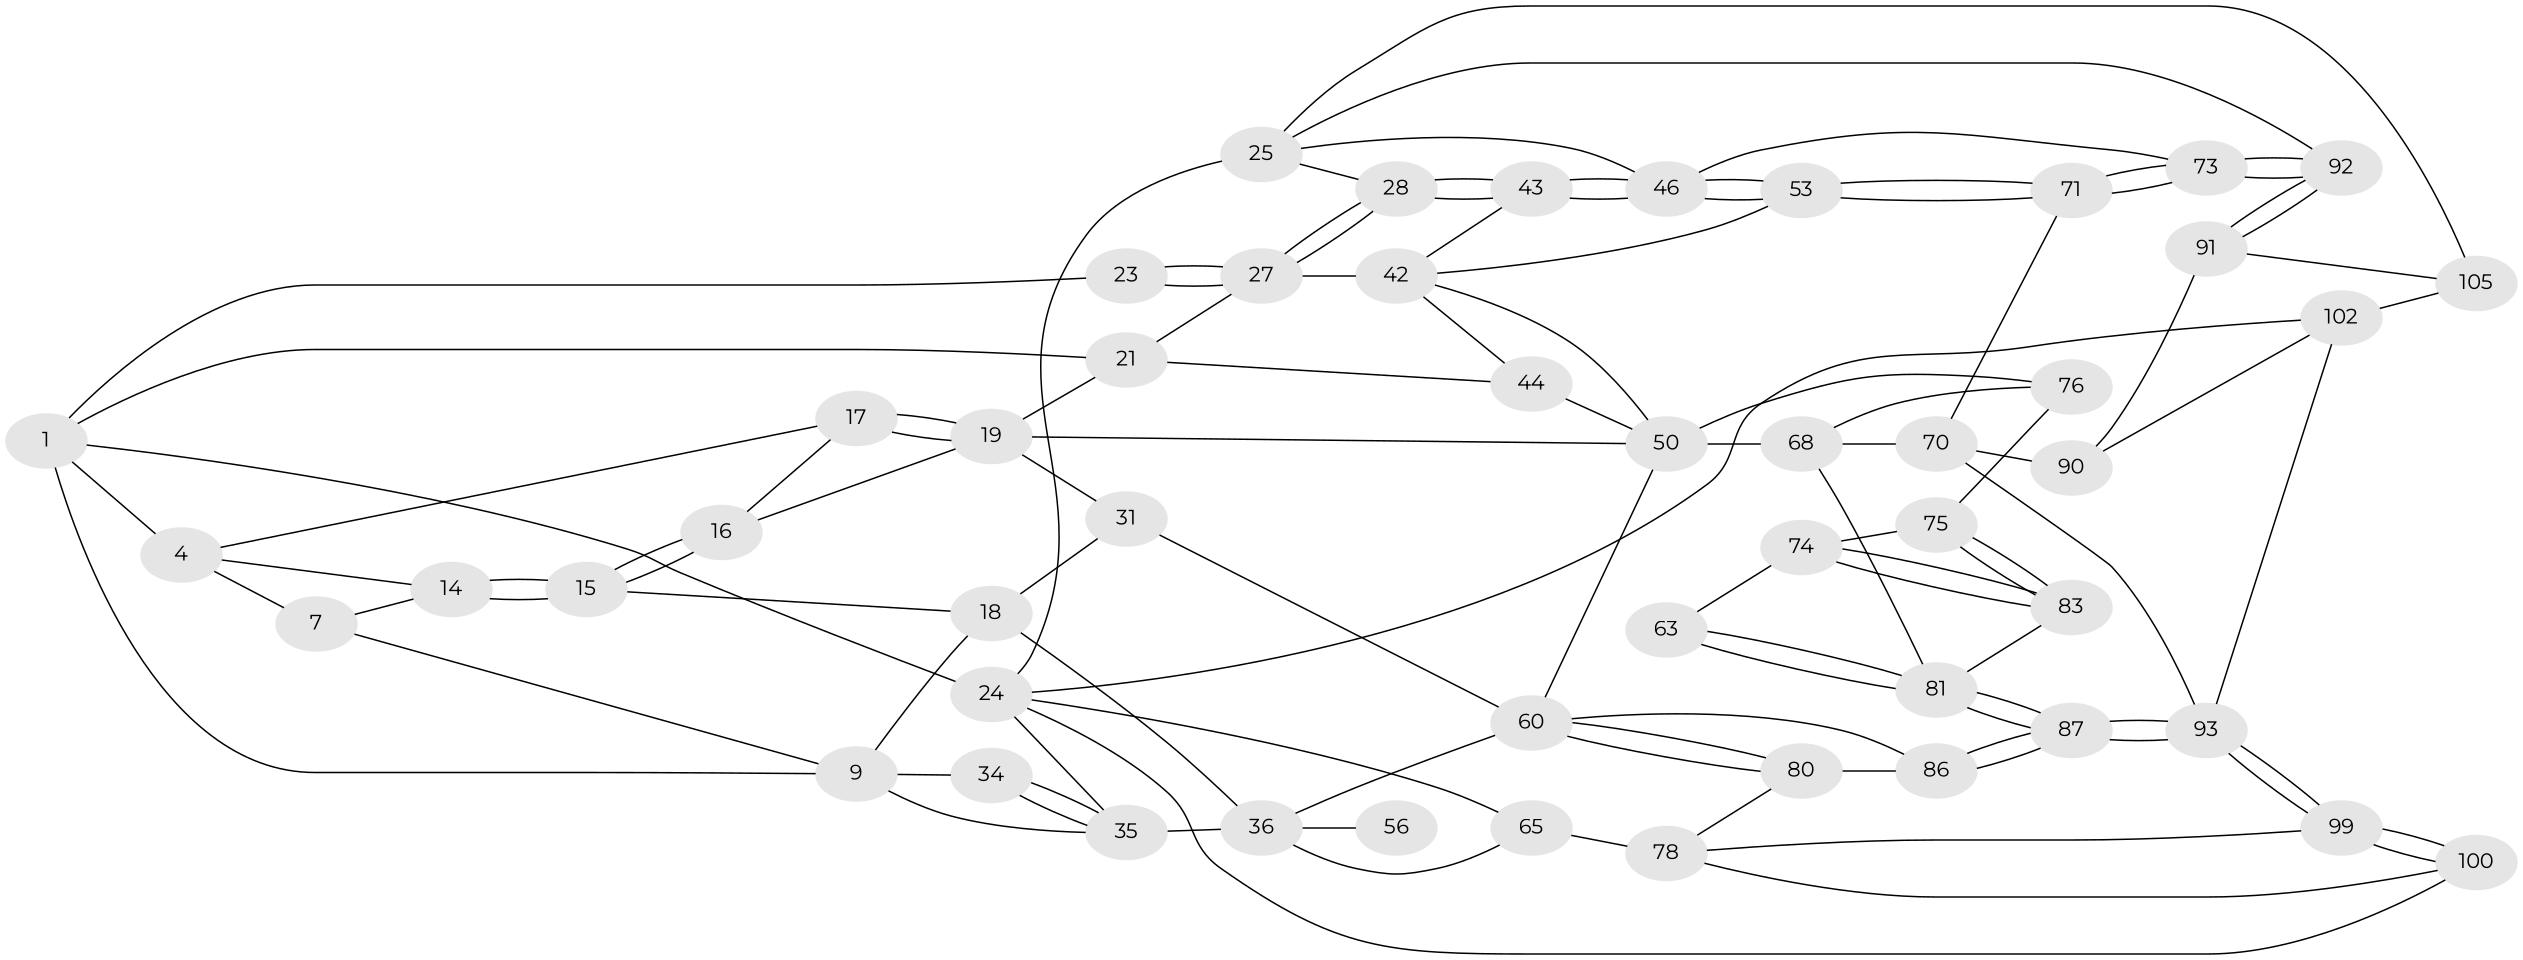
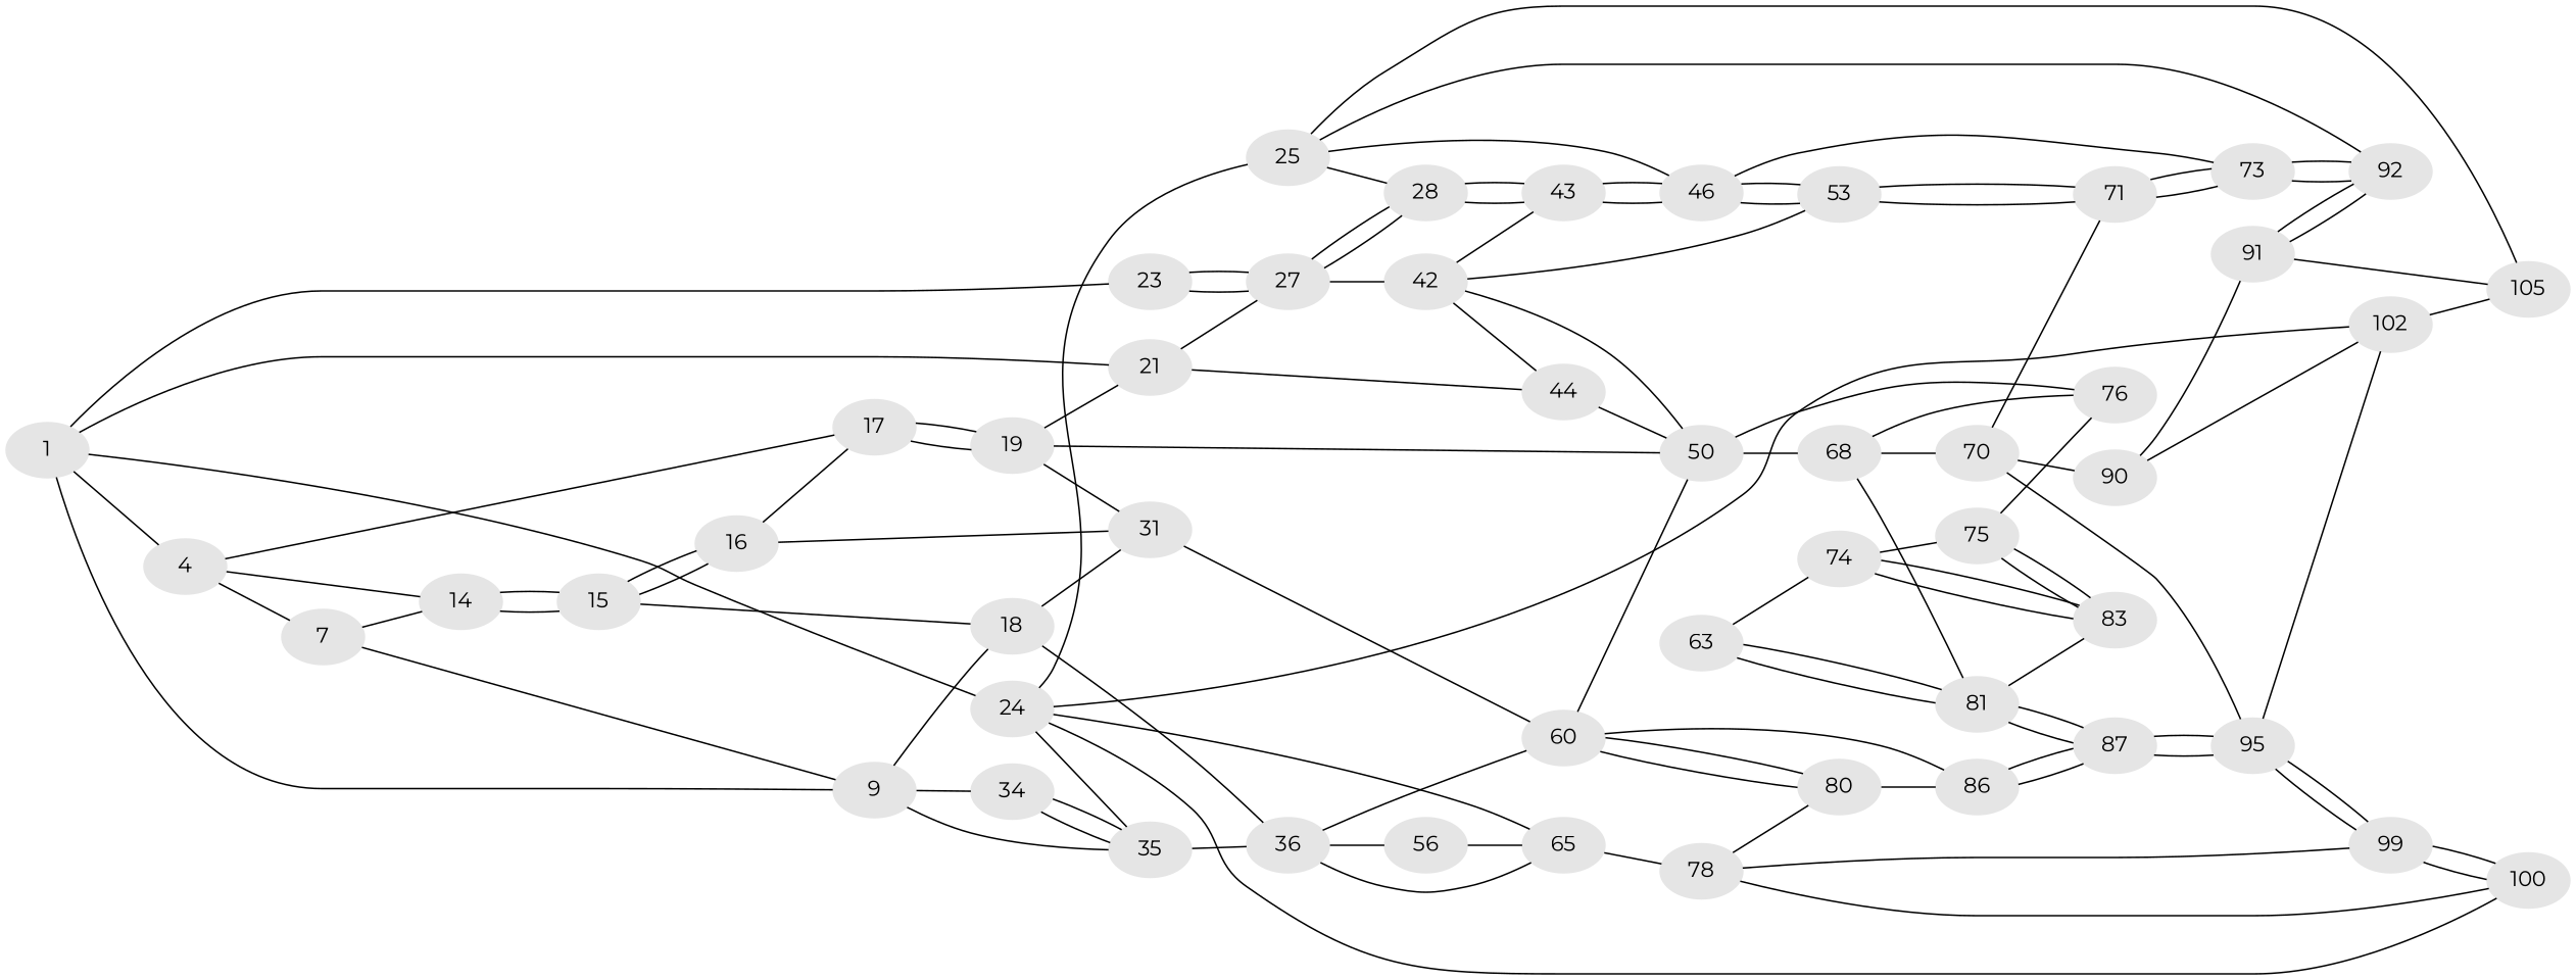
  graph {
    fontname=Montserrat
    rankdir=LR
    node [color=gray90 fontname=Montserrat style=filled]
    edge [fontname=Montserrat]
    1 [super="+2+8"]
    4 [super="+5"]
    9 [super="+10+38"]
    21 [super="+22"]
    23
    24 [super="+39+84"]
    7 [super="+12"]
    14
    17
    18 [super="+30"]
    34
    35 [super="+41"]
    27 [super="+29"]
    44
    25 [super="+26+94"]
    65 [super="+66"]
    100
    102 [super="+103"]
    15
    19 [super="+20+33"]
    31 [super="+32"]
    36 [super="+55+37"]
    16
    50 [super="+72+51"]
    60 [super="+61"]
    56 [super="+58"]
    68 [super="+69"]
    76
    28
    42 [super="+45"]
    46 [super="+47"]
    92
    105 [super="+106"]
    78 [super="+79"]
    43
    53
    73
    80
    86
    71
    63 [super="+64"]
    74
    81 [super="+82"]
    70 [super="+89"]
    87
    75
    83
    99
    90 [super="+98"]
-   95 [super="+96" label=93]
+   95 [super="+96"]
    91
    1 -- 4
    1 -- 9
    1 -- 21
    1 -- 23
    1 -- 24
    4 -- 7 [weight=2]
    4 -- 14
    4 -- 17
    9 -- 18
    9 -- 34 [weight=2]
    9 -- 35
    21 -- 27
    21 -- 44
    23 -- 27
    23 -- 27
    24 -- 35
    24 -- 25 [weight=2]
    24 -- 65 [weight=2]
    24 -- 100
    24 -- 102
    7 -- 9
    7 -- 14
    14 -- 15
    14 -- 15
    17 -- 19
    17 -- 19
    18 -- 31
    18 -- 36
    34 -- 35
    34 -- 35
    35 -- 36
    27 -- 28
    27 -- 28
    27 -- 42
    44 -- 50
    25 -- 28
    25 -- 46
    25 -- 92
    25 -- 105
    65 -- 78
    102 -- 105 [weight=2]
    15 -- 18
    15 -- 16
    15 -- 16
    19 -- 21
    19 -- 31
    19 -- 50
    31 -- 60
    36 -- 65
    36 -- 60
    36 -- 56 [weight=2]
    16 -- 17
-   16 -- 19
+   16 -- 31
    50 -- 68 [weight=2]
    50 -- 76
    60 -- 50
    60 -- 80
    60 -- 80
    60 -- 86
+   56 -- 65
    68 -- 76
    68 -- 81
    68 -- 70 [weight=2]
    28 -- 43
    28 -- 43
    42 -- 44
    42 -- 50
    42 -- 43
    42 -- 53
    46 -- 53
    46 -- 53
    46 -- 73
    78 -- 100
    78 -- 80
    78 -- 99
    43 -- 46
    43 -- 46
    53 -- 71
    53 -- 71
    73 -- 92
    73 -- 92
    80 -- 86
    86 -- 87
    86 -- 87
    71 -- 73
    71 -- 73
    63 -- 74
    63 -- 81
    63 -- 81
    74 -- 75
    74 -- 83
    74 -- 83
    81 -- 87
    81 -- 87
    81 -- 83
    70 -- 71
    70 -- 90 [weight=2]
    70 -- 95
    87 -- 95
    87 -- 95
    75 -- 76
    75 -- 83
    75 -- 83
    99 -- 100
    99 -- 100
    90 -- 102
    90 -- 91
    95 -- 102
    95 -- 99
    95 -- 99
    91 -- 92
    91 -- 92
    91 -- 105
  }
